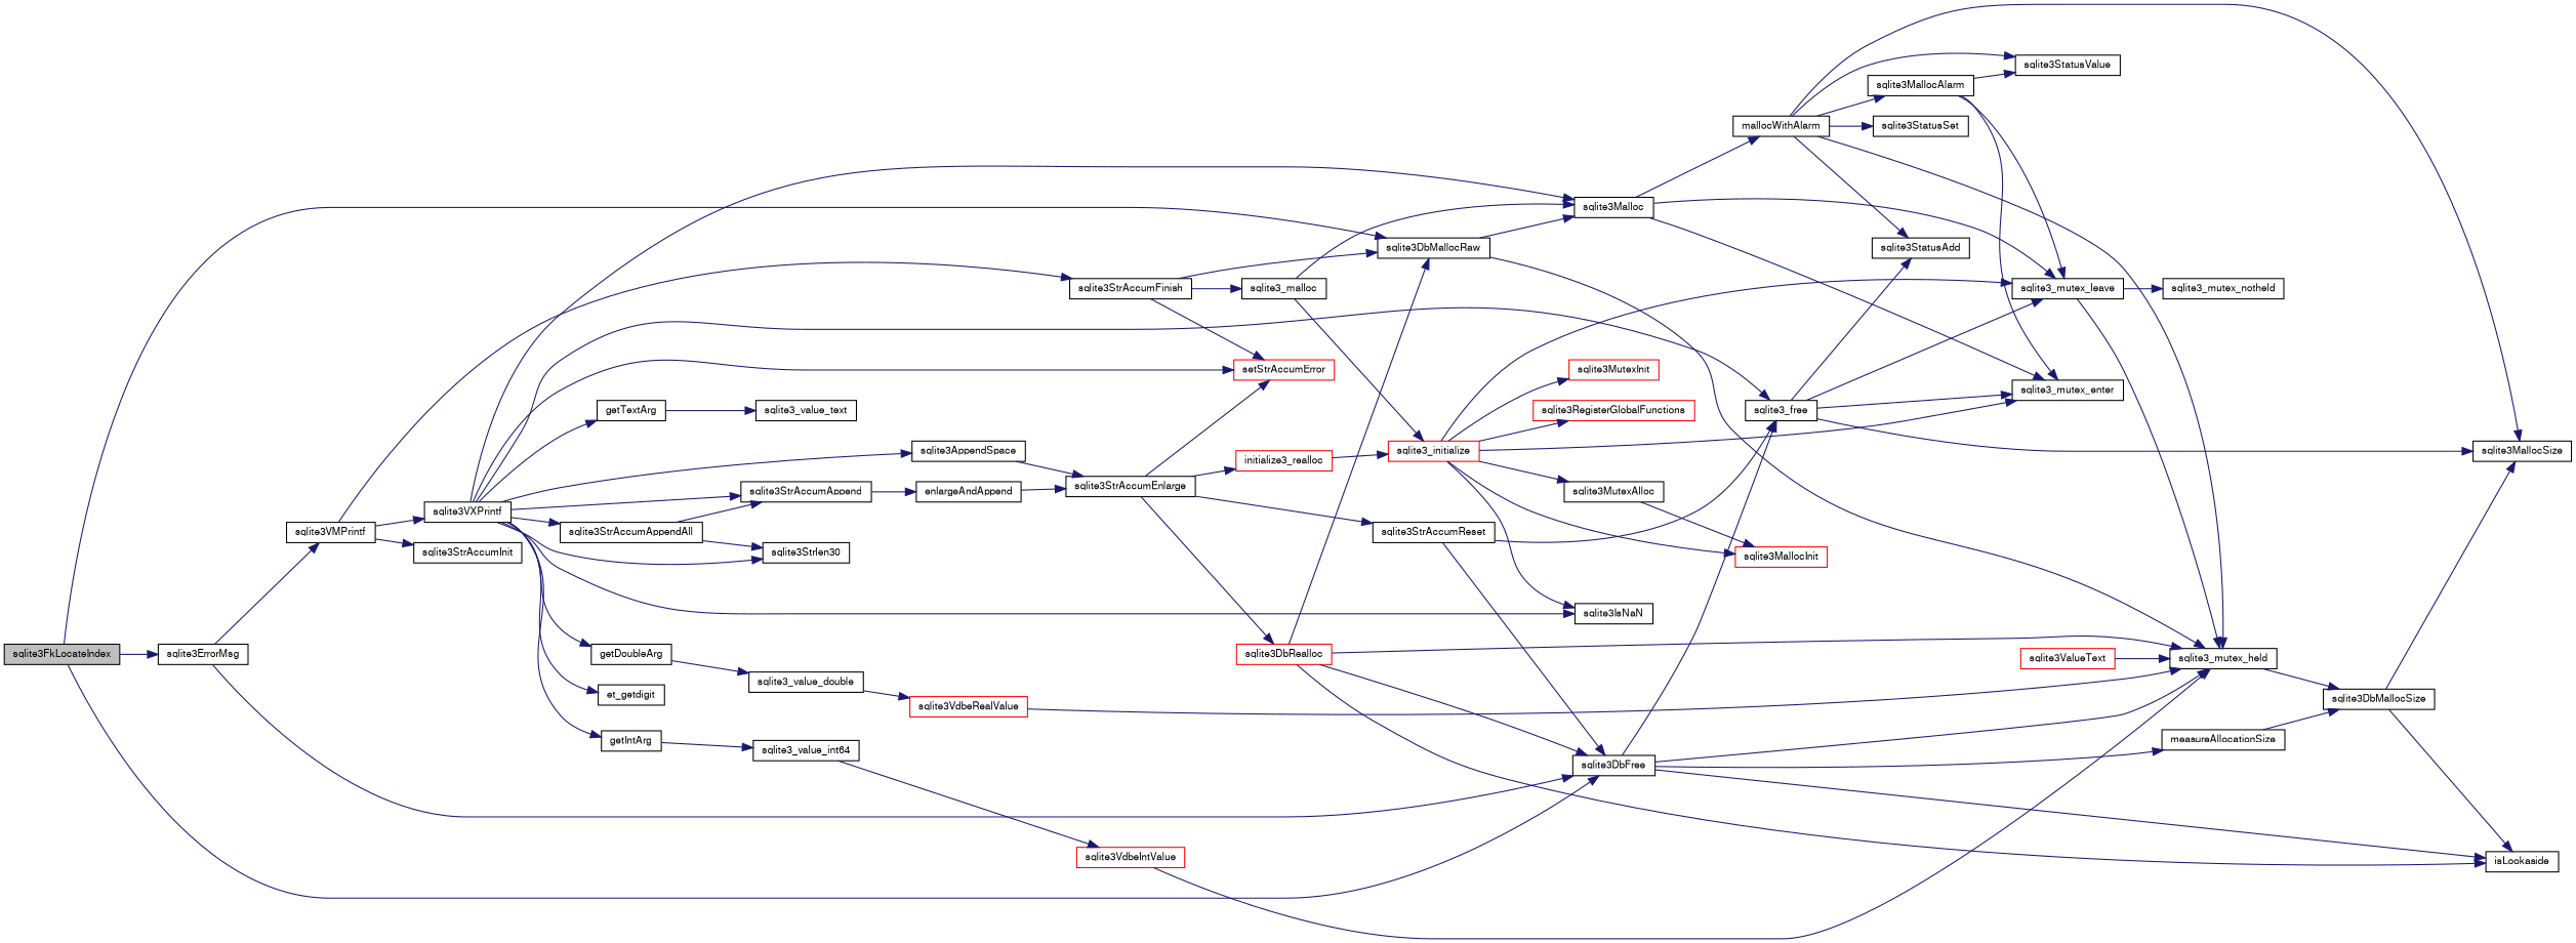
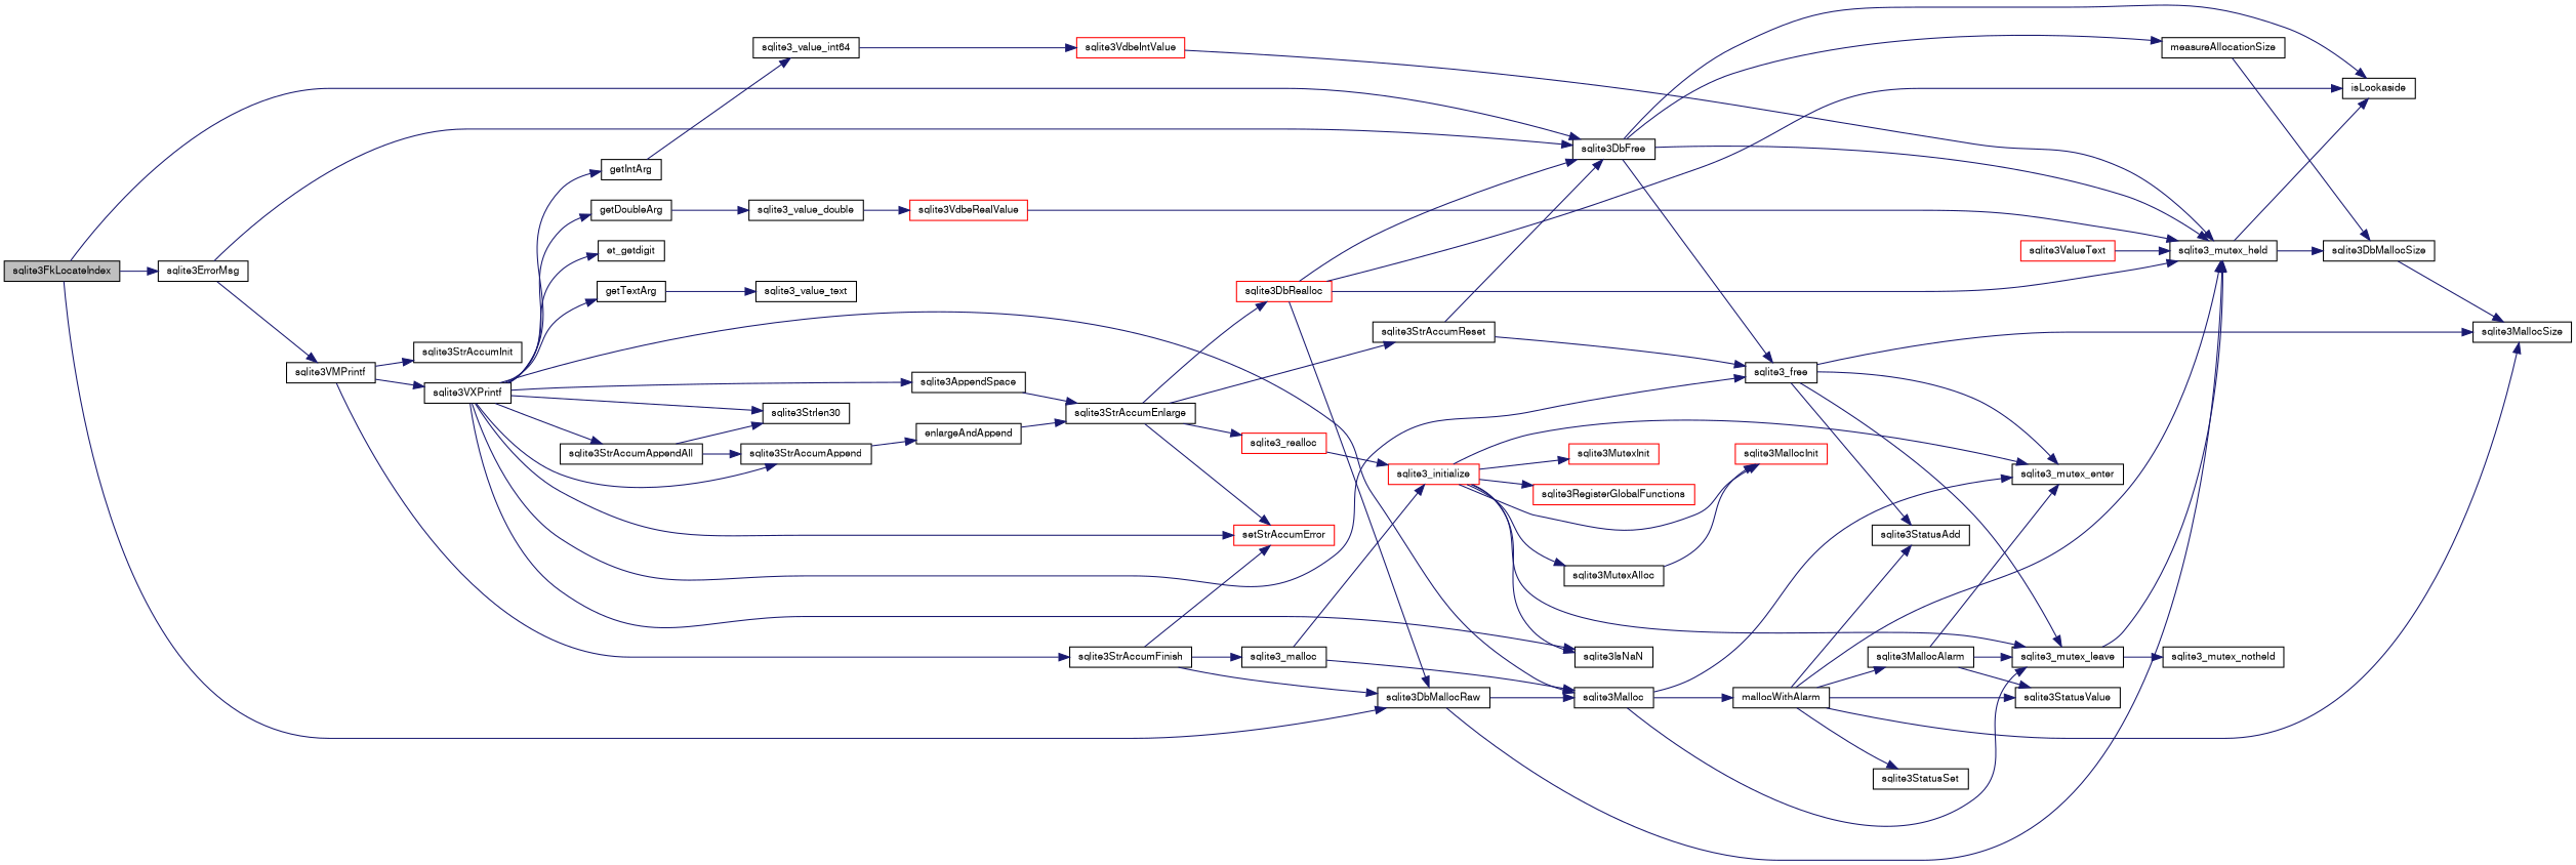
  digraph {
    rankdir=LR
    node [color=black fillcolor=white fontname=FreeSans fontsize=10 shape=record style=filled]
    edge [color=midnightblue fontname=FreeSans fontsize=10 labelfontname=FreeSans labelfontsize=10 style=solid]
    n1 [fillcolor=grey75 fontcolor=black height=0.2 label=sqlite3FkLocateIndex width=0.4]
    n2 [height=0.2 label=sqlite3DbMallocRaw width=0.4]
    n3 [height=0.2 label=sqlite3ErrorMsg width=0.4]
    n4 [height=0.2 label=sqlite3DbFree width=0.4]
    n5 [height=0.2 label=sqlite3_mutex_held width=0.4]
    n6 [height=0.2 label=sqlite3Malloc width=0.4]
    n7 [height=0.2 label=sqlite3VMPrintf width=0.4]
    n8 [height=0.2 label=sqlite3_free width=0.4]
    n9 [height=0.2 label=measureAllocationSize width=0.4]
    n10 [height=0.2 label=isLookaside width=0.4]
    n11 [height=0.2 label=sqlite3DbMallocSize width=0.4]
    n12 [height=0.2 label=sqlite3_mutex_enter width=0.4]
    n13 [height=0.2 label=mallocWithAlarm width=0.4]
    n14 [height=0.2 label=sqlite3_mutex_leave width=0.4]
    n15 [height=0.2 label=sqlite3StatusSet width=0.4]
    n16 [height=0.2 label=sqlite3StatusValue width=0.4]
    n17 [height=0.2 label=sqlite3MallocAlarm width=0.4]
    n18 [height=0.2 label=sqlite3MallocSize width=0.4]
    n19 [height=0.2 label=sqlite3StatusAdd width=0.4]
    n20 [height=0.2 label=sqlite3_mutex_notheld width=0.4]
    n21 [height=0.2 label=sqlite3StrAccumInit width=0.4]
    n22 [height=0.2 label=sqlite3VXPrintf width=0.4]
    n23 [height=0.2 label=sqlite3StrAccumFinish width=0.4]
    n24 [height=0.2 label=sqlite3StrAccumAppend width=0.4]
    n25 [color=red height=0.2 label=setStrAccumError width=0.4]
    n26 [height=0.2 label=sqlite3IsNaN width=0.4]
    n27 [height=0.2 label=getIntArg width=0.4]
    n28 [height=0.2 label=getDoubleArg width=0.4]
    n29 [height=0.2 label=sqlite3Strlen30 width=0.4]
    n30 [height=0.2 label=et_getdigit width=0.4]
    n31 [height=0.2 label=getTextArg width=0.4]
    n32 [height=0.2 label=sqlite3StrAccumAppendAll width=0.4]
    n33 [height=0.2 label=sqlite3AppendSpace width=0.4]
    n34 [height=0.2 label=sqlite3_malloc width=0.4]
    n35 [height=0.2 label=enlargeAndAppend width=0.4]
    n36 [height=0.2 label=sqlite3_value_int64 width=0.4]
    n37 [height=0.2 label=sqlite3_value_double width=0.4]
    n38 [height=0.2 label=sqlite3_value_text width=0.4]
    n39 [height=0.2 label=sqlite3StrAccumEnlarge width=0.4]
    n40 [height=0.2 label=sqlite3StrAccumReset width=0.4]
    n41 [color=red height=0.2 label=sqlite3DbRealloc width=0.4]
-   n42 [color=red height=0.2 label=initialize3_realloc width=0.4]
+   n42 [color=red height=0.2 label=sqlite3_realloc width=0.4]
    n43 [color=red height=0.2 label=sqlite3_initialize width=0.4]
    n44 [color=red height=0.2 label=sqlite3MutexInit width=0.4]
    n45 [height=0.2 label=sqlite3MutexAlloc width=0.4]
    n46 [color=red height=0.2 label=sqlite3MallocInit width=0.4]
    n47 [color=red height=0.2 label=sqlite3RegisterGlobalFunctions width=0.4]
    n48 [color=red height=0.2 label=sqlite3VdbeIntValue width=0.4]
    n49 [color=red height=0.2 label=sqlite3VdbeRealValue width=0.4]
    n50 [color=red height=0.2 label=sqlite3ValueText width=0.4]
    n1 -> n2
    n1 -> n3
    n1 -> n4
    n2 -> n5
    n2 -> n6
    n3 -> n4
    n3 -> n7
    n4 -> n5
    n4 -> n8
    n4 -> n9
    n4 -> n10
    n5 -> n11
    n6 -> n12
    n6 -> n13
    n6 -> n14
    n7 -> n21
    n7 -> n22
    n7 -> n23
    n8 -> n12
    n8 -> n14
    n8 -> n18
    n8 -> n19
    n9 -> n11
-   n11 -> n10
+   n5 -> n10
    n11 -> n18
    n13 -> n5
    n13 -> n15
    n13 -> n16
    n13 -> n17
    n13 -> n18
    n13 -> n19
    n14 -> n5
    n14 -> n20
    n17 -> n12
    n17 -> n14
    n17 -> n16
    n22 -> n6
    n22 -> n8
    n22 -> n24
    n22 -> n25
    n22 -> n26
    n22 -> n27
    n22 -> n28
    n22 -> n29
    n22 -> n30
    n22 -> n31
    n22 -> n32
    n22 -> n33
    n23 -> n2
    n23 -> n25
    n23 -> n34
    n24 -> n35
    n27 -> n36
    n28 -> n37
    n31 -> n38
    n32 -> n24
    n32 -> n29
    n33 -> n39
    n34 -> n6
    n34 -> n43
    n35 -> n39
    n36 -> n48
    n37 -> n49
    n39 -> n25
    n39 -> n40
    n39 -> n41
    n39 -> n42
    n40 -> n4
    n40 -> n8
    n41 -> n2
    n41 -> n4
    n41 -> n5
    n41 -> n10
    n42 -> n43
    n43 -> n12
    n43 -> n14
    n43 -> n26
    n43 -> n44
    n43 -> n45
    n43 -> n46
    n43 -> n47
    n45 -> n46
    n48 -> n5
    n49 -> n5
    n50 -> n5
  }
